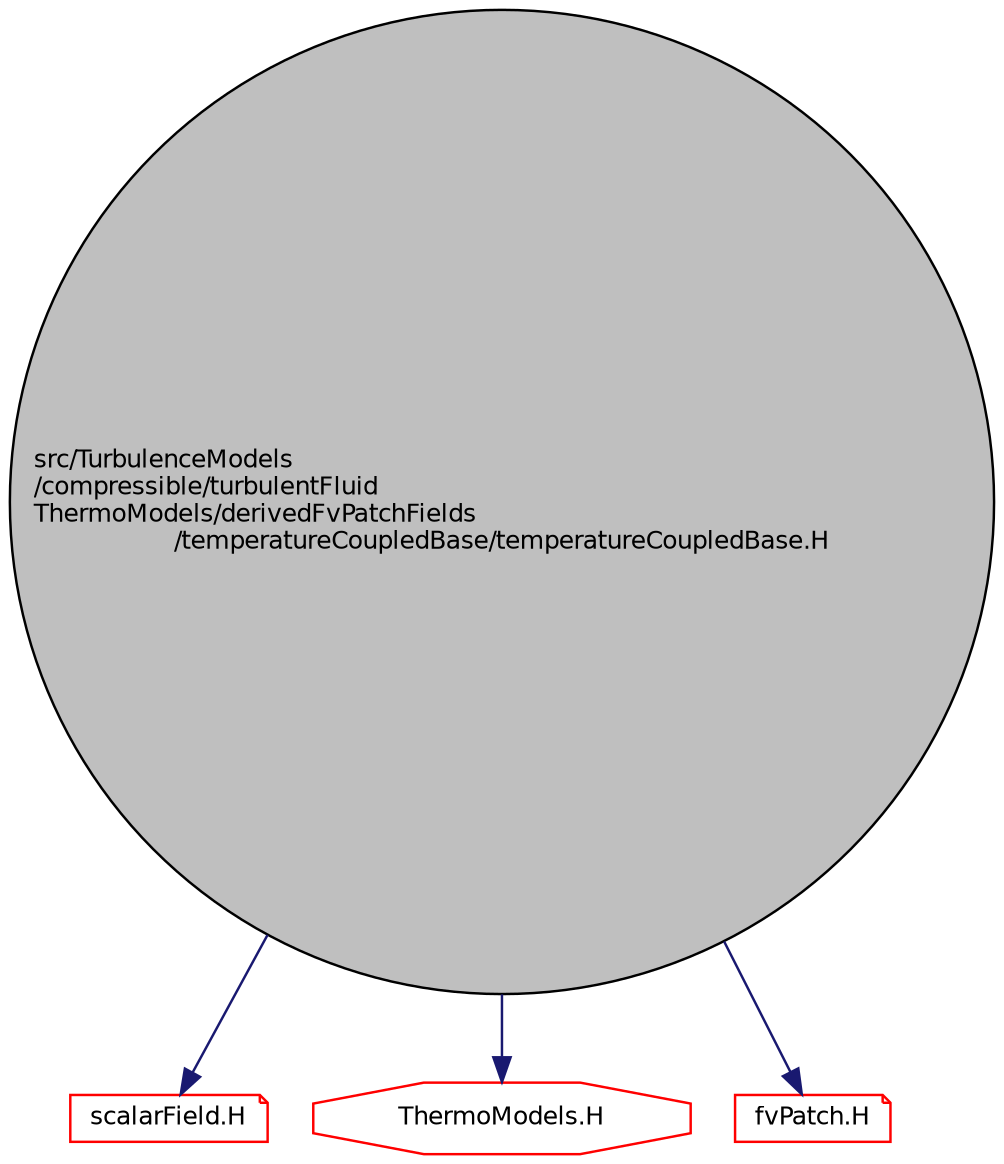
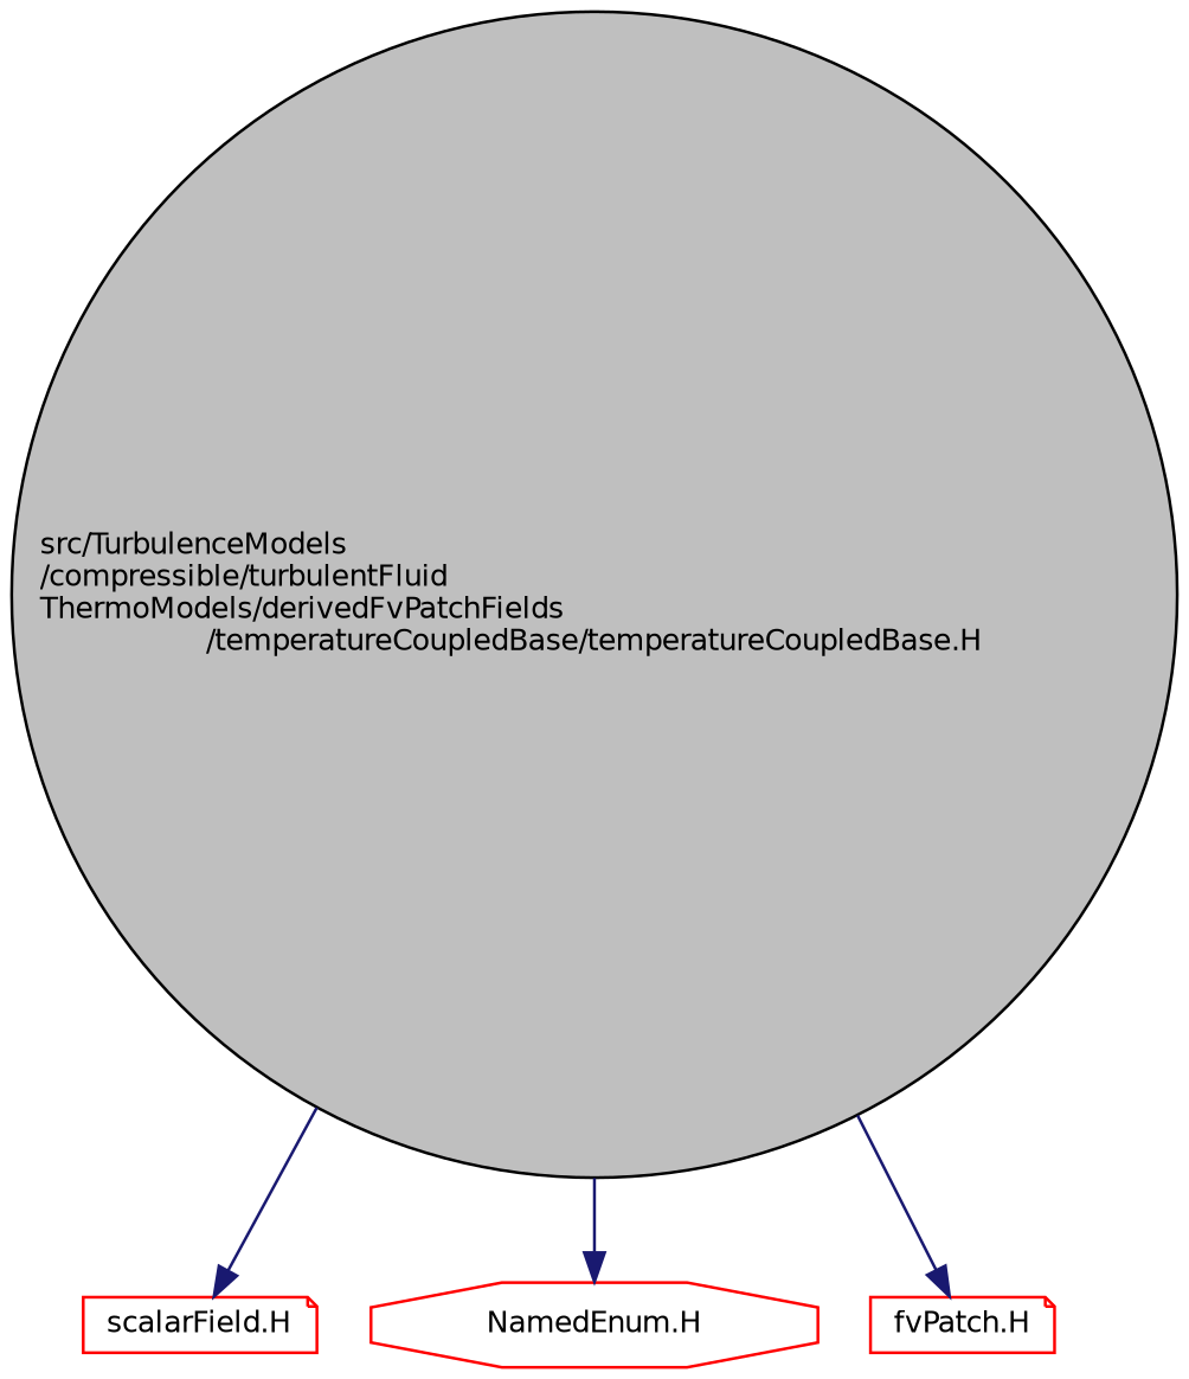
  digraph {
    node [color=red fontname=Helvetica fontsize=10 shape=note]
    edge [color=midnightblue fontname=Helvetica fontsize=10 labelfontname=Helvetica labelfontsize=10 style=solid]
    n1 [color=black fillcolor=grey75 fontcolor=black height=0.2 label="src/TurbulenceModels\l/compressible/turbulentFluid\lThermoModels/derivedFvPatchFields\l/temperatureCoupledBase/temperatureCoupledBase.H" shape=circle style=filled width=0.4]
    n2 [height=0.2 label="scalarField.H" width=0.4]
-   n3 [height=0.2 label="ThermoModels.H" shape=octagon width=0.4]
+   n3 [height=0.2 label="NamedEnum.H" shape=octagon width=0.4]
    n4 [height=0.2 label="fvPatch.H" width=0.4]
    n1 -> n2
    n1 -> n3
    n1 -> n4
  }
